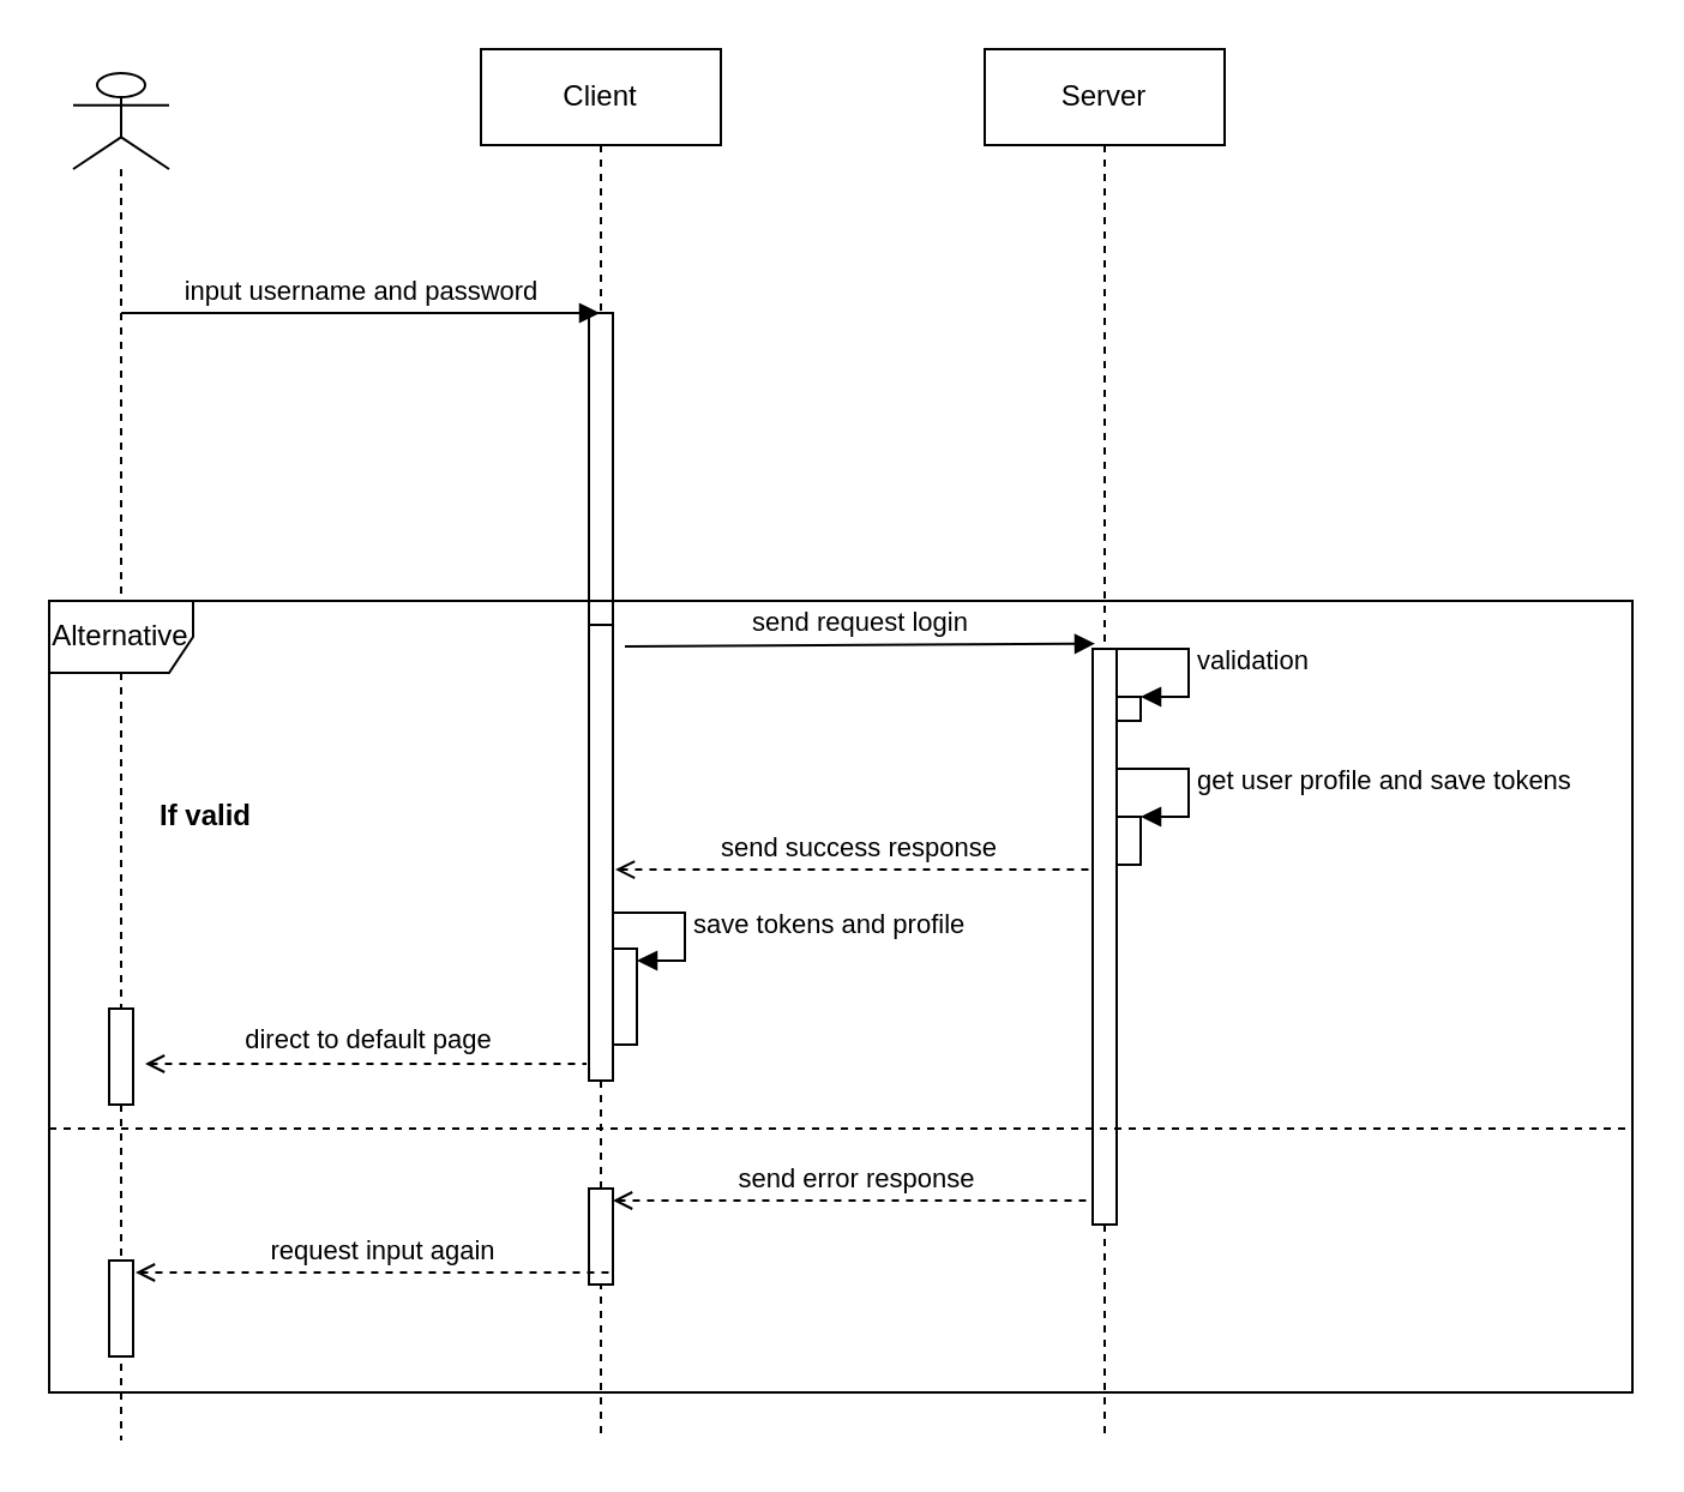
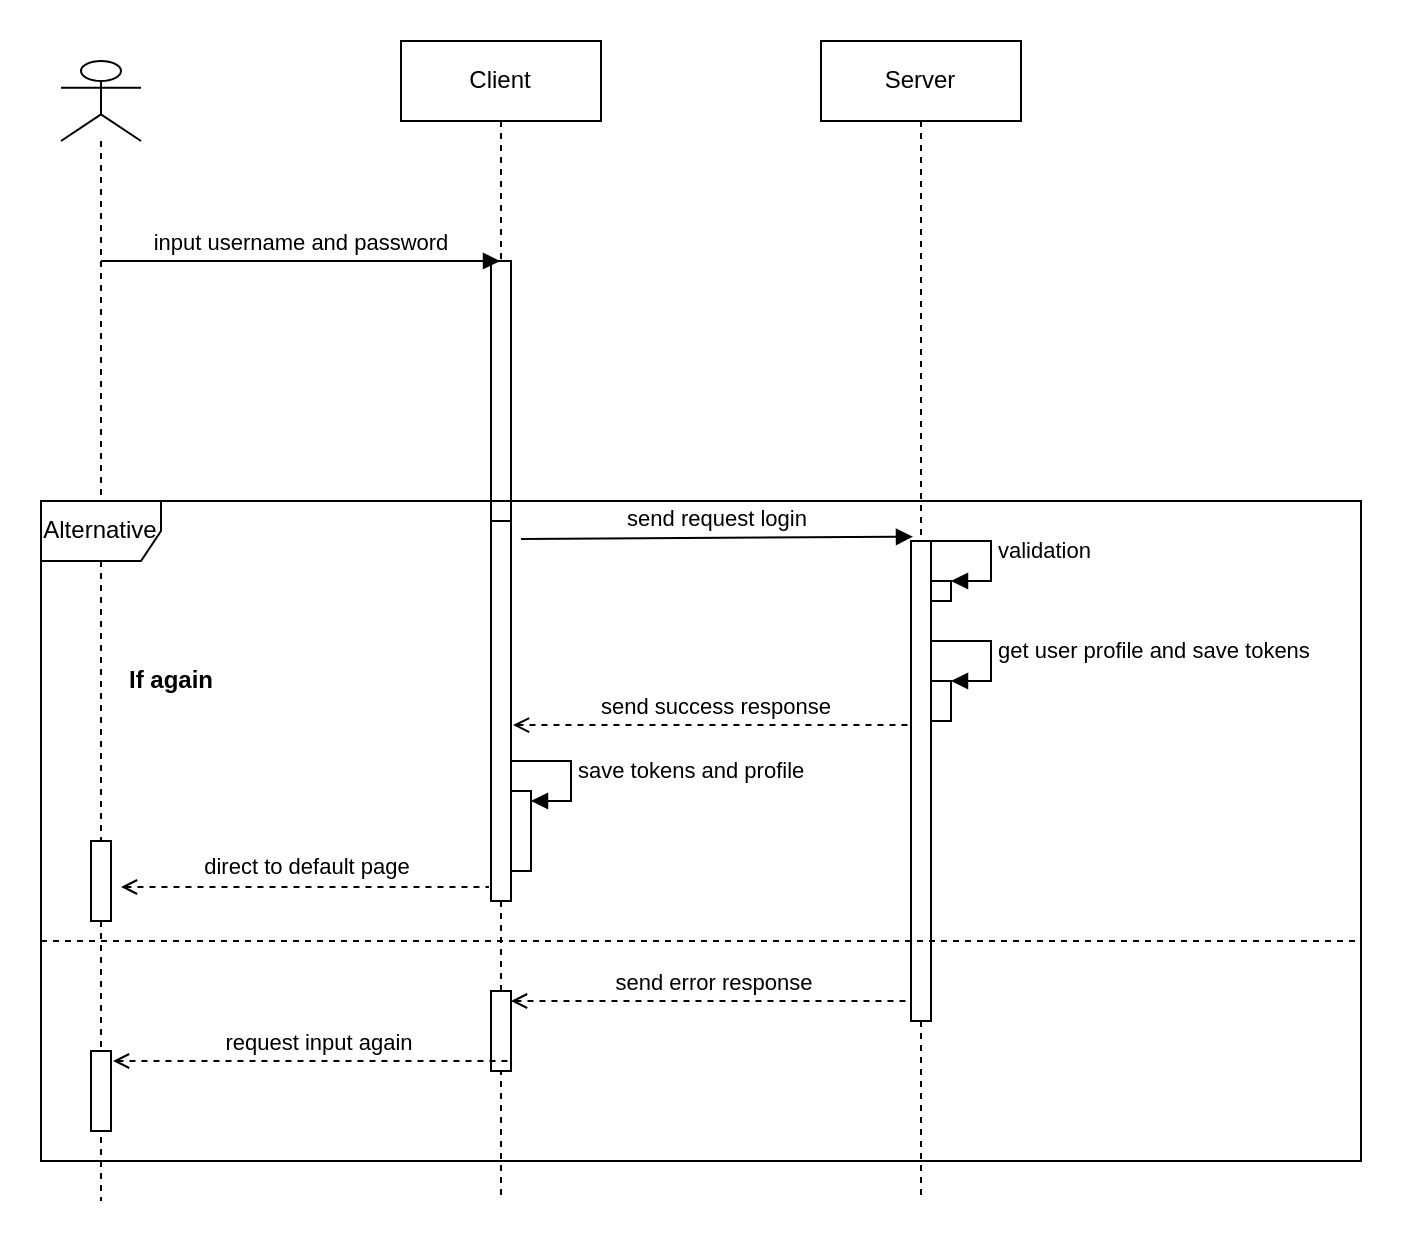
  <mxCell id="0" />
  <mxCell id="1" parent="0" />
  <mxCell id="2" value="" style="shape=umlLifeline;participant=umlActor;perimeter=lifelinePerimeter;whiteSpace=wrap;html=1;container=1;collapsible=0;recursiveResize=0;verticalAlign=top;spacingTop=36;outlineConnect=0;" parent="1" vertex="1"><mxGeometry x="30" y="30" width="40" height="570" as="geometry" /></mxCell>
  <mxCell id="3" value="" style="html=1;points=[];perimeter=orthogonalPerimeter;direction=south;rotation=-90;" vertex="1" parent="2"><mxGeometry y="405" width="40" height="10" as="geometry" /></mxCell>
  <mxCell id="4" value="" style="html=1;points=[];perimeter=orthogonalPerimeter;direction=south;rotation=-90;" vertex="1" parent="2"><mxGeometry y="510" width="40" height="10" as="geometry" /></mxCell>
  <mxCell id="5" value="Client" style="shape=umlLifeline;perimeter=lifelinePerimeter;whiteSpace=wrap;html=1;container=1;collapsible=0;recursiveResize=0;outlineConnect=0;" parent="1" vertex="1"><mxGeometry x="200" y="20" width="100" height="580" as="geometry" /></mxCell>
  <mxCell id="6" value="" style="html=1;points=[];perimeter=orthogonalPerimeter;" parent="5" vertex="1"><mxGeometry x="45" y="110" width="10" height="130" as="geometry" /></mxCell>
  <mxCell id="7" value="" style="html=1;points=[];perimeter=orthogonalPerimeter;" parent="5" vertex="1"><mxGeometry x="45" y="240" width="10" height="190" as="geometry" /></mxCell>
  <mxCell id="8" value="" style="html=1;points=[];perimeter=orthogonalPerimeter;direction=south;rotation=-90;" vertex="1" parent="5"><mxGeometry x="40" y="390" width="40" height="10" as="geometry" /></mxCell>
  <mxCell id="9" value="save tokens and profile" style="edgeStyle=orthogonalEdgeStyle;html=1;align=left;spacingLeft=2;endArrow=block;rounded=0;entryX=1;entryY=0;" edge="1" parent="5"><mxGeometry relative="1" as="geometry"><mxPoint x="55" y="360" as="sourcePoint" /><Array as="points"><mxPoint x="85" y="360" /></Array><mxPoint x="65" y="380" as="targetPoint" /></mxGeometry></mxCell>
  <mxCell id="10" value="" style="html=1;points=[];perimeter=orthogonalPerimeter;direction=south;rotation=-90;" vertex="1" parent="5"><mxGeometry x="30" y="490" width="40" height="10" as="geometry" /></mxCell>
  <mxCell id="11" value="Server" style="shape=umlLifeline;perimeter=lifelinePerimeter;whiteSpace=wrap;html=1;container=1;collapsible=0;recursiveResize=0;outlineConnect=0;" parent="1" vertex="1"><mxGeometry x="410" y="20" width="100" height="580" as="geometry" /></mxCell>
  <mxCell id="12" value="" style="html=1;points=[];perimeter=orthogonalPerimeter;" parent="11" vertex="1"><mxGeometry x="45" y="250" width="10" height="240" as="geometry" /></mxCell>
  <mxCell id="13" value="" style="html=1;points=[];perimeter=orthogonalPerimeter;direction=south;rotation=-90;" vertex="1" parent="11"><mxGeometry x="55" y="270" width="10" height="10" as="geometry" /></mxCell>
  <mxCell id="14" value="validation" style="edgeStyle=orthogonalEdgeStyle;html=1;align=left;spacingLeft=2;endArrow=block;rounded=0;entryX=1;entryY=0;" edge="1" parent="11"><mxGeometry relative="1" as="geometry"><mxPoint x="55" y="250" as="sourcePoint" /><Array as="points"><mxPoint x="85" y="250" /></Array><mxPoint x="65" y="270" as="targetPoint" /></mxGeometry></mxCell>
  <mxCell id="15" value="" style="html=1;points=[];perimeter=orthogonalPerimeter;" vertex="1" parent="11"><mxGeometry x="55" y="320" width="10" height="20" as="geometry" /></mxCell>
  <mxCell id="16" value="get user profile and save tokens" style="edgeStyle=orthogonalEdgeStyle;html=1;align=left;spacingLeft=2;endArrow=block;rounded=0;entryX=1;entryY=0;" edge="1" parent="11"><mxGeometry relative="1" as="geometry"><mxPoint x="55" y="300" as="sourcePoint" /><Array as="points"><mxPoint x="85" y="300" /></Array><mxPoint x="65" y="320" as="targetPoint" /></mxGeometry></mxCell>
  <mxCell id="17" value="input username and password" style="html=1;verticalAlign=bottom;endArrow=block;rounded=0;" parent="1" target="5" edge="1"><mxGeometry width="80" relative="1" as="geometry"><mxPoint x="50" y="130" as="sourcePoint" /><mxPoint x="150" y="130" as="targetPoint" /><Array as="points"><mxPoint x="150" y="130" /></Array></mxGeometry></mxCell>
  <mxCell id="18" value="Alternative" style="shape=umlFrame;whiteSpace=wrap;html=1;" parent="1" vertex="1"><mxGeometry x="20" y="250" width="660" height="330" as="geometry" /></mxCell>
  <mxCell id="19" value="send request login" style="html=1;verticalAlign=bottom;endArrow=block;rounded=0;entryX=0.1;entryY=-0.009;entryDx=0;entryDy=0;entryPerimeter=0;" parent="1" target="12" edge="1"><mxGeometry width="80" relative="1" as="geometry"><mxPoint x="260" y="269" as="sourcePoint" /><mxPoint x="190" y="190" as="targetPoint" /><Array as="points" /></mxGeometry></mxCell>
  <mxCell id="20" value="" style="endArrow=none;dashed=1;html=1;rounded=0;startArrow=open;startFill=0;exitX=1.1;exitY=0.537;exitDx=0;exitDy=0;exitPerimeter=0;" edge="1" parent="1" source="7" target="12"><mxGeometry width="50" height="50" relative="1" as="geometry"><mxPoint x="260" y="410" as="sourcePoint" /><mxPoint x="450" y="410" as="targetPoint" /></mxGeometry></mxCell>
  <mxCell id="21" value="send success response&amp;nbsp;" style="edgeLabel;html=1;align=center;verticalAlign=middle;resizable=0;points=[];" vertex="1" connectable="0" parent="20"><mxGeometry x="0.161" y="2" relative="1" as="geometry"><mxPoint x="-14" y="-8" as="offset" /></mxGeometry></mxCell>
  <mxCell id="22" value="" style="endArrow=none;dashed=1;html=1;rounded=0;startArrow=open;startFill=0;entryX=-0.1;entryY=0.963;entryDx=0;entryDy=0;entryPerimeter=0;" edge="1" parent="1" target="7"><mxGeometry width="50" height="50" relative="1" as="geometry"><mxPoint x="60" y="443" as="sourcePoint" /><mxPoint x="245" y="520" as="targetPoint" /></mxGeometry></mxCell>
  <mxCell id="23" value="direct to default page" style="edgeLabel;html=1;align=center;verticalAlign=middle;resizable=0;points=[];" vertex="1" connectable="0" parent="22"><mxGeometry x="0.161" y="2" relative="1" as="geometry"><mxPoint x="-14" y="-8" as="offset" /></mxGeometry></mxCell>
  <mxCell id="24" value="" style="endArrow=none;dashed=1;html=1;rounded=0;startArrow=open;startFill=0;exitX=1.1;exitY=0.537;exitDx=0;exitDy=0;exitPerimeter=0;" edge="1" parent="1"><mxGeometry width="50" height="50" relative="1" as="geometry"><mxPoint x="255" y="500" as="sourcePoint" /><mxPoint x="454" y="500" as="targetPoint" /></mxGeometry></mxCell>
  <mxCell id="25" value="send error response&amp;nbsp;" style="edgeLabel;html=1;align=center;verticalAlign=middle;resizable=0;points=[];" vertex="1" connectable="0" parent="24"><mxGeometry x="0.161" y="2" relative="1" as="geometry"><mxPoint x="-14" y="-8" as="offset" /></mxGeometry></mxCell>
  <mxCell id="26" value="" style="endArrow=none;dashed=1;html=1;rounded=0;" edge="1" parent="1"><mxGeometry width="50" height="50" relative="1" as="geometry"><mxPoint x="20" y="470" as="sourcePoint" /><mxPoint x="680" y="470" as="targetPoint" /></mxGeometry></mxCell>
- <mxCell id="27" value="&lt;b&gt;If valid&lt;/b&gt;" style="text;html=1;align=center;verticalAlign=middle;resizable=0;points=[];autosize=1;strokeColor=none;fillColor=none;" vertex="1" parent="1"><mxGeometry x="60" y="330" width="50" height="20" as="geometry" /></mxCell>
+ <mxCell id="27" value="&lt;b&gt;If again&lt;/b&gt;" style="text;html=1;align=center;verticalAlign=middle;resizable=0;points=[];autosize=1;strokeColor=none;fillColor=none;" vertex="1" parent="1"><mxGeometry x="60" y="330" width="50" height="20" as="geometry" /></mxCell>
  <mxCell id="28" value="" style="endArrow=none;dashed=1;html=1;rounded=0;startArrow=open;startFill=0;exitX=1.1;exitY=0.537;exitDx=0;exitDy=0;exitPerimeter=0;" edge="1" parent="1"><mxGeometry width="50" height="50" relative="1" as="geometry"><mxPoint x="56" y="530" as="sourcePoint" /><mxPoint x="255" y="530" as="targetPoint" /></mxGeometry></mxCell>
  <mxCell id="29" value="request input again" style="edgeLabel;html=1;align=center;verticalAlign=middle;resizable=0;points=[];" vertex="1" connectable="0" parent="28"><mxGeometry x="0.161" y="2" relative="1" as="geometry"><mxPoint x="-14" y="-8" as="offset" /></mxGeometry></mxCell>
